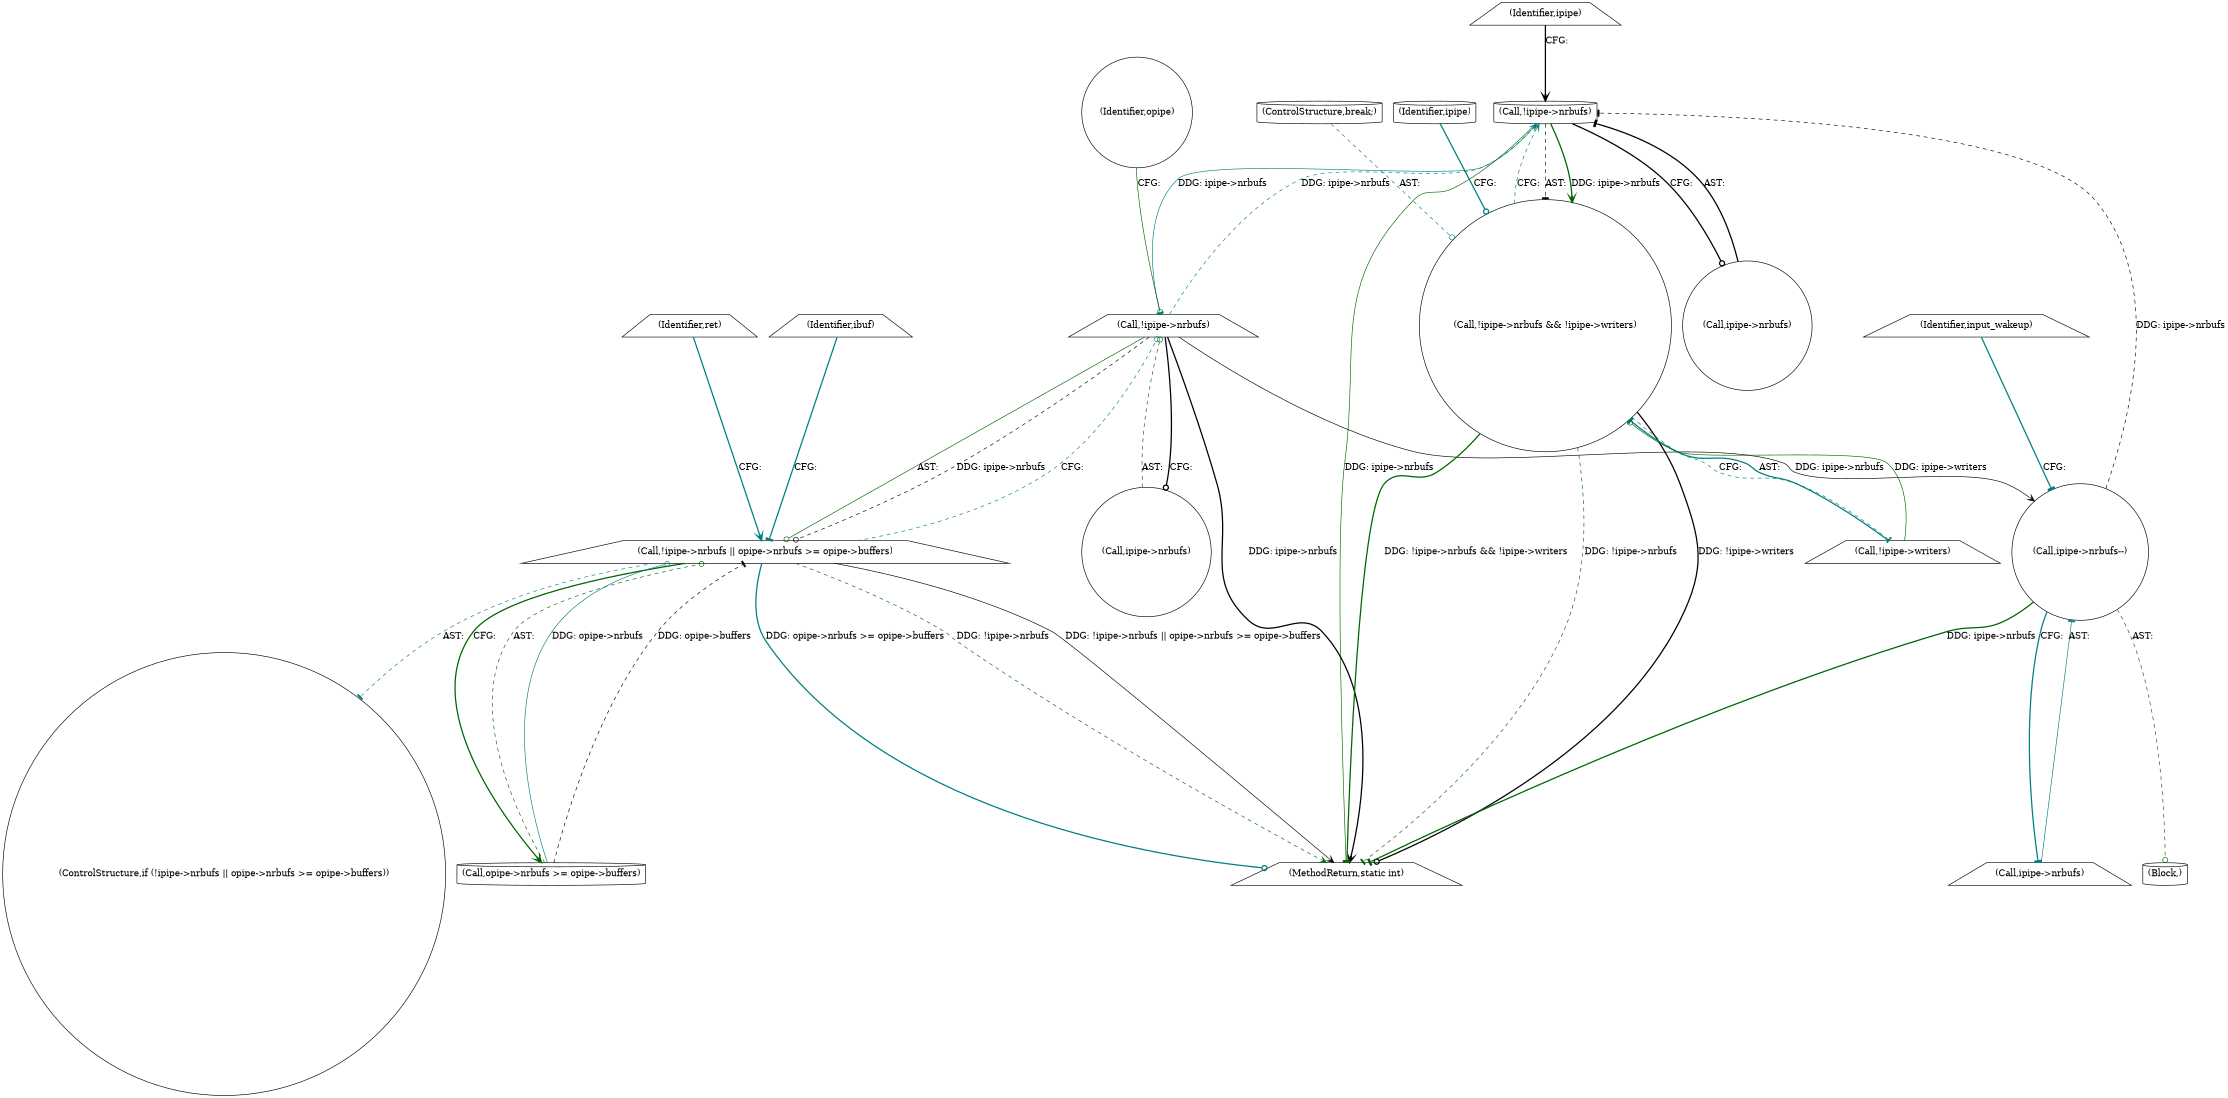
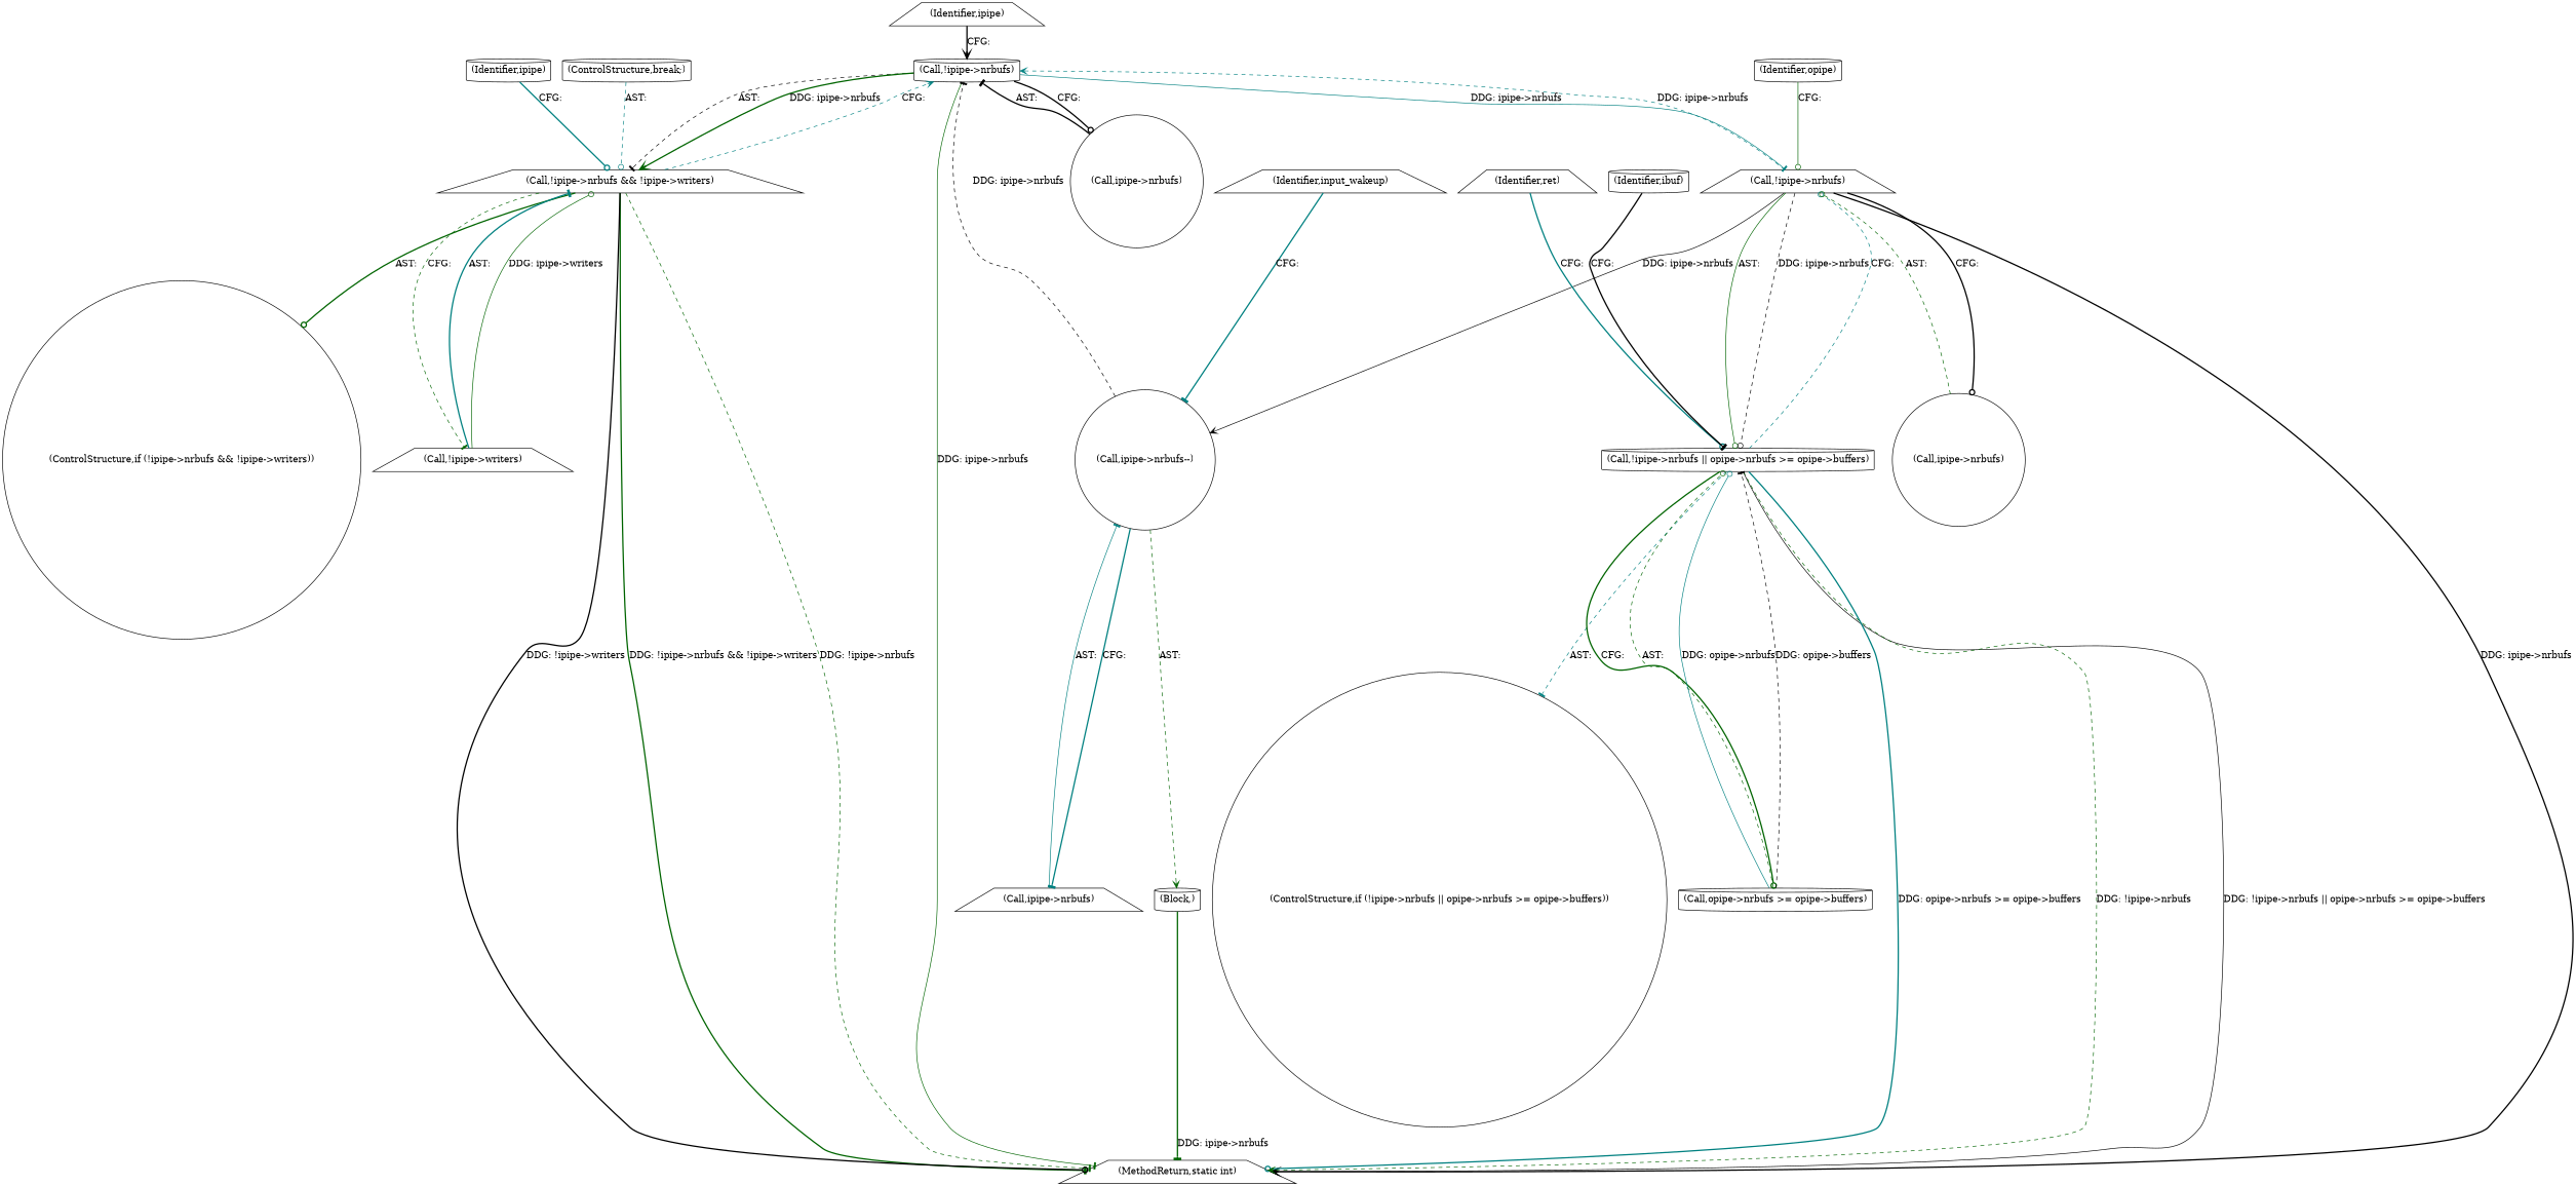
  digraph {
    node [shape=cylinder]
    edge [arrowhead=tee color=teal style=bold]
    n1 [label="(Call,!ipipe->nrbufs)"]
    n2 [label="(Call,!ipipe->nrbufs)" shape=trapezium]
-   n3 [label="(Call,!ipipe->nrbufs && !ipipe->writers)" shape=circle]
+   n3 [label="(Call,!ipipe->nrbufs && !ipipe->writers)" shape=trapezium]
    n4 [label="(MethodReturn,static int)" shape=trapezium]
    n5 [label="(Call,ipipe->nrbufs)" shape=circle]
    n6 [label="(Call,ipipe->nrbufs--)" shape=circle]
-   n7 [label="(Call,!ipipe->nrbufs || opipe->nrbufs >= opipe->buffers)" shape=trapezium]
+   n7 [label="(Call,!ipipe->nrbufs || opipe->nrbufs >= opipe->buffers)"]
    n8 [label="(Call,ipipe->nrbufs)" shape=circle]
+   n9 [label="(ControlStructure,if (!ipipe->nrbufs && !ipipe->writers))" shape=circle]
    n10 [label="(Call,!ipipe->writers)" shape=trapezium]
    n11 [label="(Block,)"]
    n12 [label="(Call,ipipe->nrbufs)" shape=trapezium]
    n13 [label="(ControlStructure,if (!ipipe->nrbufs || opipe->nrbufs >= opipe->buffers))" shape=circle]
    n14 [label="(Call,opipe->nrbufs >= opipe->buffers)"]
-   n15 [label="(Identifier,opipe)" shape=circle]
+   n15 [label="(Identifier,opipe)"]
    n16 [label="(Identifier,ret)" shape=trapezium]
-   n17 [label="(Identifier,ibuf)" shape=trapezium]
+   n17 [label="(Identifier,ibuf)"]
    n18 [label="(Identifier,input_wakeup)" shape=trapezium]
    n19 [label="(Identifier,ipipe)"]
    n20 [label="(ControlStructure,break;)"]
    n21 [label="(Identifier,ipipe)" shape=trapezium]
    n1 -> n2 [label="DDG: ipipe->nrbufs" style=solid]
    n1 -> n3 [color=black label="AST: " style=dashed]
    n1 -> n3 [arrowhead=vee color=darkgreen label="DDG: ipipe->nrbufs"]
    n1 -> n4 [color=darkgreen label="DDG: ipipe->nrbufs" style=solid]
    n1 -> n5 [arrowhead=odot color=black label="CFG: "]
    n2 -> n1 [arrowhead=vee label="DDG: ipipe->nrbufs" style=dashed]
    n2 -> n4 [arrowhead=vee color=black label="DDG: ipipe->nrbufs"]
    n2 -> n6 [arrowhead=vee color=black label="DDG: ipipe->nrbufs" style=solid]
    n2 -> n7 [arrowhead=odot color=darkgreen label="AST: " style=solid]
    n2 -> n7 [arrowhead=odot color=black label="DDG: ipipe->nrbufs" style=dashed]
    n2 -> n8 [arrowhead=odot color=black label="CFG: "]
    n3 -> n1 [arrowhead=vee label="CFG: " style=dashed]
    n3 -> n4 [color=darkgreen label="DDG: !ipipe->nrbufs && !ipipe->writers"]
    n3 -> n4 [color=darkgreen label="DDG: !ipipe->nrbufs" style=dashed]
    n3 -> n4 [arrowhead=odot color=black label="DDG: !ipipe->writers"]
-   n3 -> n10 [label="CFG: " style=dashed]
+   n3 -> n9 [arrowhead=odot color=darkgreen label="AST: "]
+   n3 -> n10 [color=darkgreen label="CFG: " style=dashed]
    n5 -> n1 [color=black label="AST: "]
    n6 -> n1 [color=black label="DDG: ipipe->nrbufs" style=dashed]
-   n6 -> n4 [color=darkgreen label="DDG: ipipe->nrbufs"]
-   n6 -> n11 [arrowhead=odot color=darkgreen label="AST: " style=dashed]
+   n11 -> n4 [color=darkgreen label="DDG: ipipe->nrbufs"]
+   n6 -> n11 [arrowhead=vee color=darkgreen label="AST: " style=dashed]
    n6 -> n12 [label="CFG: "]
    n7 -> n2 [arrowhead=odot label="CFG: " style=dashed]
    n7 -> n4 [arrowhead=vee color=black label="DDG: !ipipe->nrbufs || opipe->nrbufs >= opipe->buffers" style=solid]
    n7 -> n4 [arrowhead=odot label="DDG: opipe->nrbufs >= opipe->buffers"]
    n7 -> n4 [arrowhead=vee color=darkgreen label="DDG: !ipipe->nrbufs" style=dashed]
    n7 -> n13 [label="AST: " style=dashed]
-   n7 -> n14 [arrowhead=vee color=darkgreen label="CFG: "]
+   n7 -> n14 [arrowhead=odot color=darkgreen label="CFG: "]
    n8 -> n2 [arrowhead=odot color=darkgreen label="AST: " style=dashed]
    n10 -> n3 [label="AST: "]
    n10 -> n3 [arrowhead=odot color=darkgreen label="DDG: ipipe->writers" style=solid]
    n12 -> n6 [label="AST: " style=solid]
    n14 -> n7 [arrowhead=odot color=darkgreen label="AST: " style=dashed]
    n14 -> n7 [arrowhead=odot label="DDG: opipe->nrbufs" style=solid]
    n14 -> n7 [color=black label="DDG: opipe->buffers" style=dashed]
    n15 -> n2 [arrowhead=odot color=darkgreen label="CFG: " style=solid]
-   n16 -> n7 [arrowhead=vee label="CFG: "]
-   n17 -> n7 [label="CFG: "]
+   n16 -> n7 [arrowhead=odot label="CFG: "]
+   n17 -> n7 [color=black label="CFG: "]
    n18 -> n6 [label="CFG: "]
    n19 -> n3 [arrowhead=odot label="CFG: "]
    n20 -> n3 [arrowhead=odot label="AST: " style=dashed]
    n21 -> n1 [arrowhead=vee color=black label="CFG: "]
  }
